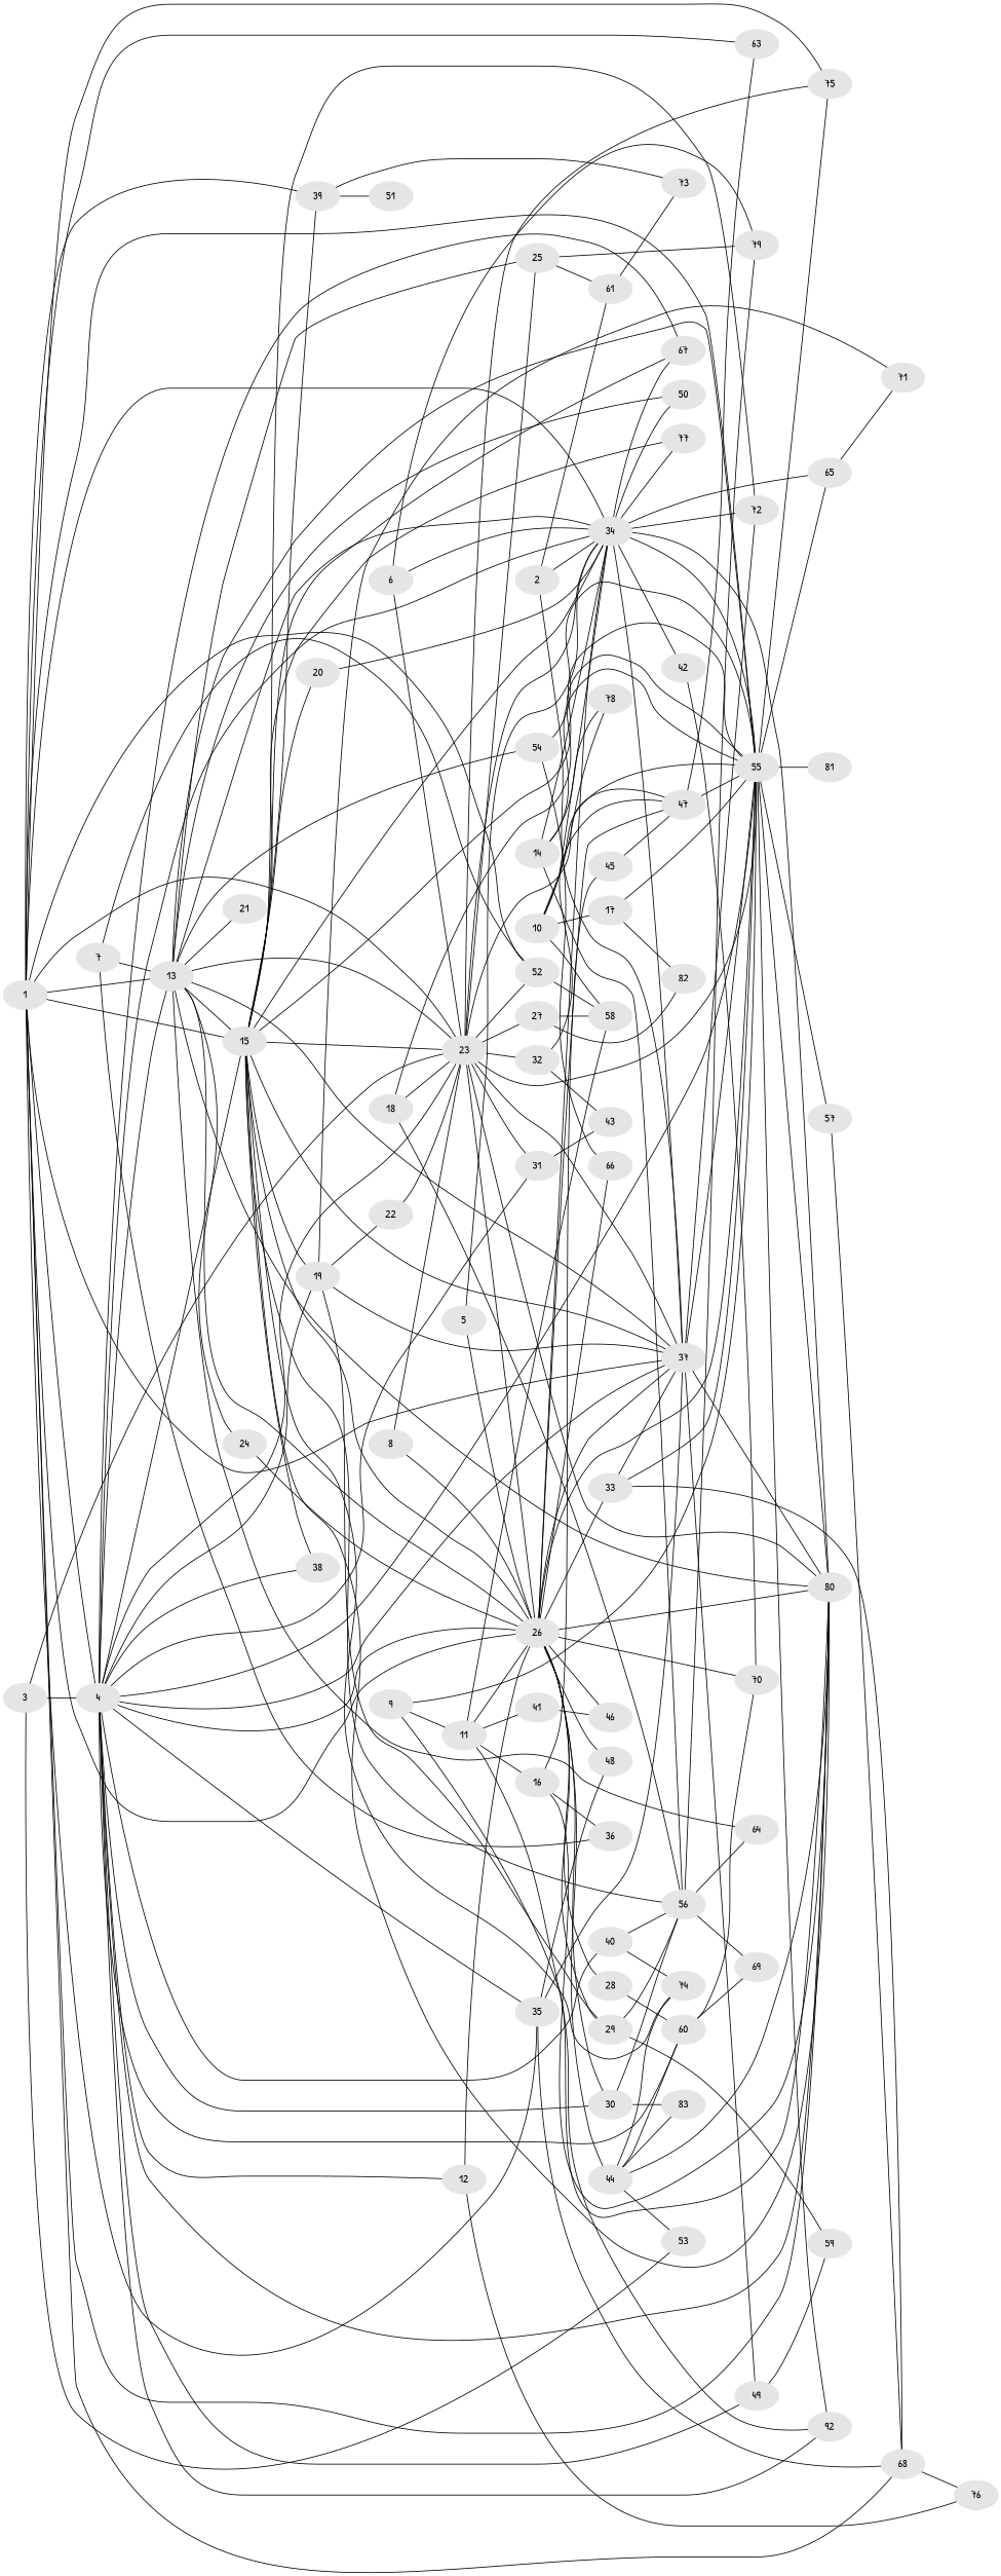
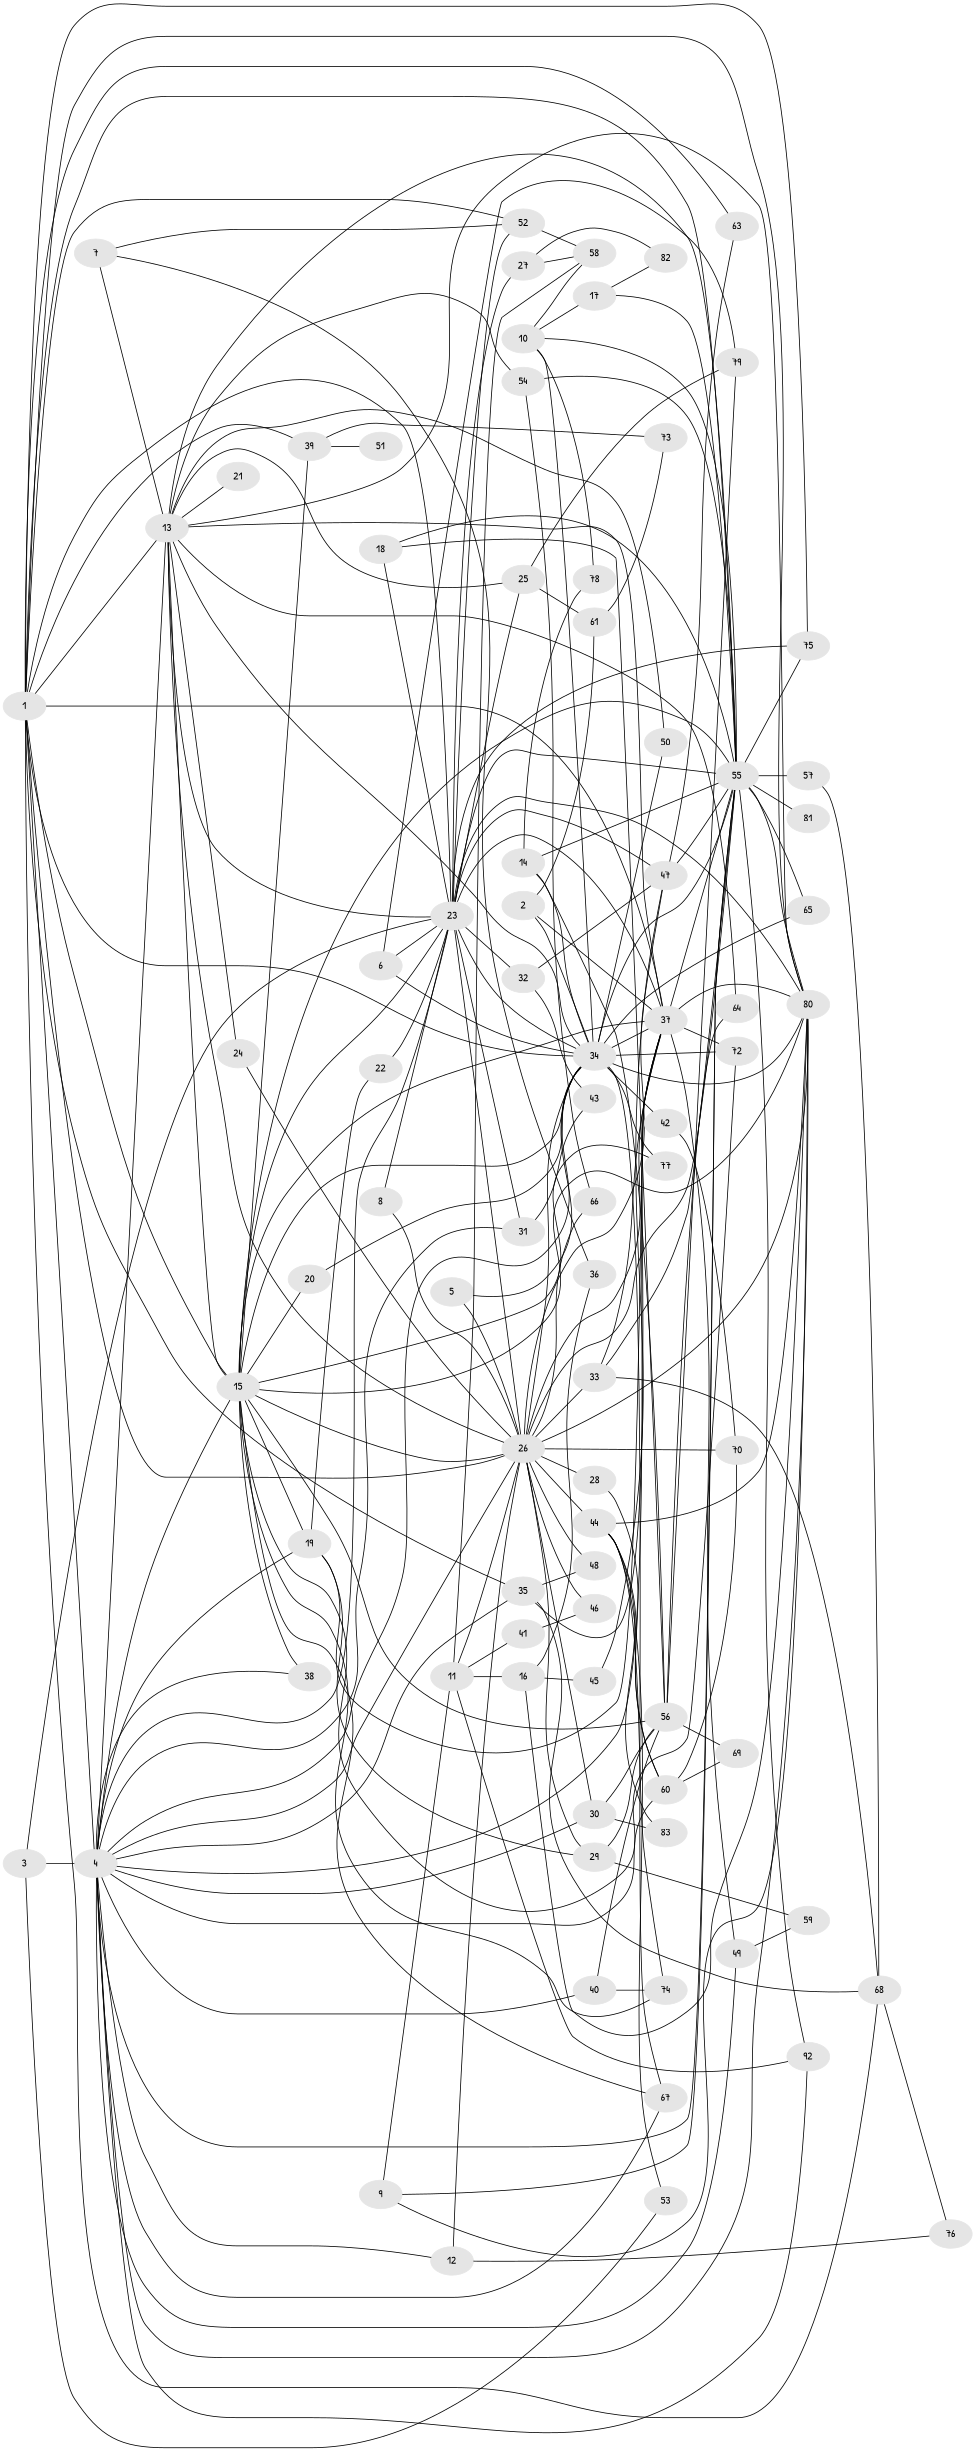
  graph {
    fontname="Patrick Hand"
    rankdir=LR
    node [color=gray90 fontname="Patrick Hand" style=filled]
    edge [fontname="Patrick Hand" weight=1.0]
    1
    4
    13
    15
    23
    26
    34
    35
    37
    39
    52
    55
    63
    68
    75
    80
    12
    19
    30
    31
    38
    40
    49
    60
    n25 [label=92]
    67
    21
    24
    25
    50
    54
    64
    56
    20
    72
    74
    77
    27
    32
    47
    29
    28
    33
    44
    46
    48
    66
    70
    42
    65
    51
    73
    58
    57
    81
    76
    2
    61
    3
    53
    22
-   71
    83
    43
    59
    69
    5
    6
    79
    7
    36
    8
    9
    11
    16
    41
    10
    17
    78
    82
    45
    14
    18
    1 -- 4
    1 -- 13
    1 -- 15
    1 -- 23
    1 -- 26 [weight=2.0]
    1 -- 34 [weight=2.0]
    1 -- 35
    1 -- 37
    1 -- 39
    1 -- 52
    1 -- 55
    1 -- 63
    1 -- 68
    1 -- 75
    1 -- 80
    4 -- 13
    4 -- 15
    4 -- 23
    4 -- 26
    4 -- 34
    4 -- 35
    4 -- 37 [weight=3.0]
    4 -- 55
    4 -- 80
    4 -- 12
    4 -- 19
    4 -- 30
    4 -- 31
    4 -- 38
    4 -- 40
    4 -- 49
    4 -- 60 [weight=2.0]
    4 -- n25
    4 -- 67
    13 -- 15
    13 -- 23
    13 -- 26
    13 -- 34
    13 -- 37
    13 -- 55
    13 -- 80 [weight=3.0]
    13 -- 21
    13 -- 24
    13 -- 25
    13 -- 50
    13 -- 54
    13 -- 64
    15 -- 23
    15 -- 26
    15 -- 34
    15 -- 37 [weight=2.0]
    15 -- 39
    15 -- 55 [weight=2.0]
    15 -- 80
    15 -- 19
    15 -- 38
    15 -- 67
    15 -- 56
    15 -- 20
    15 -- 72
    15 -- 74
    15 -- 77
    23 -- 26
    23 -- 34 [weight=2.0]
    23 -- 37
    23 -- 52
    23 -- 55
    23 -- 75
    23 -- 80
    23 -- 31
    23 -- 25
    23 -- 27
    23 -- 32
    23 -- 47
    26 -- 34
    26 -- 37
    26 -- 55
    26 -- 80
    26 -- 30
    26 -- 47
    26 -- 29
    26 -- 28
    26 -- 33
    26 -- 44
    26 -- 46 [weight=2.0]
    26 -- 48
    26 -- 66
    26 -- 70 [weight=2.0]
    34 -- 37
    34 -- 55
    34 -- 80
    34 -- 67
    34 -- 50
    34 -- 72
    34 -- 77
    34 -- 42
    34 -- 65
    35 -- 37
    35 -- 68
    35 -- 48
    37 -- 55
    37 -- 80
    37 -- 49 [weight=2.0]
    37 -- 72
    39 -- 51 [weight=2.0]
    39 -- 73
    52 -- 58
    55 -- 75
    55 -- 80
    55 -- n25
    55 -- 65
    55 -- 57
    55 -- 81
    68 -- 76
    12 -- 26
    12 -- 76
    19 -- 37
    19 -- 29
    19 -- 22
-   19 -- 71
    30 -- 56
    30 -- 83
    31 -- 43
    40 -- 56
    40 -- 74
    49 -- 59
    60 -- 70
    60 -- 69
    24 -- 26
    25 -- 61
    25 -- 79
    54 -- 55 [weight=2.0]
    54 -- 66
    56 -- 64
    56 -- 69
    56 -- 79
    20 -- 34
    27 -- 58
    27 -- 82
    32 -- 47
    32 -- 43
    47 -- 55
    47 -- 63
    29 -- 56
    29 -- 59
    28 -- 60
    33 -- 37
    33 -- 55
    33 -- 68
    44 -- 80
    44 -- 60
    44 -- 74
    44 -- 53
    44 -- 83
    42 -- 70
-   65 -- 71
    57 -- 68
    2 -- 34
    2 -- 37
    2 -- 61
    61 -- 73
    3 -- 4
    3 -- 23
    3 -- 53
    22 -- 23
    5 -- 26
    5 -- 34
    6 -- 23
    6 -- 34
    6 -- 79
    7 -- 13
    7 -- 52
    7 -- 36
    8 -- 23
    8 -- 26
    9 -- 55
    9 -- 80
    9 -- 11
    11 -- 26
    11 -- n25
    11 -- 58
    11 -- 16
    11 -- 41
    16 -- 80
    16 -- 36
    16 -- 45
    41 -- 46
    10 -- 34
    10 -- 55
    10 -- 58
    10 -- 17
    10 -- 78
    17 -- 55
    17 -- 82
    45 -- 47
    14 -- 34
    14 -- 55
    14 -- 56
    14 -- 78
    18 -- 23
    18 -- 55
    18 -- 56
  }
